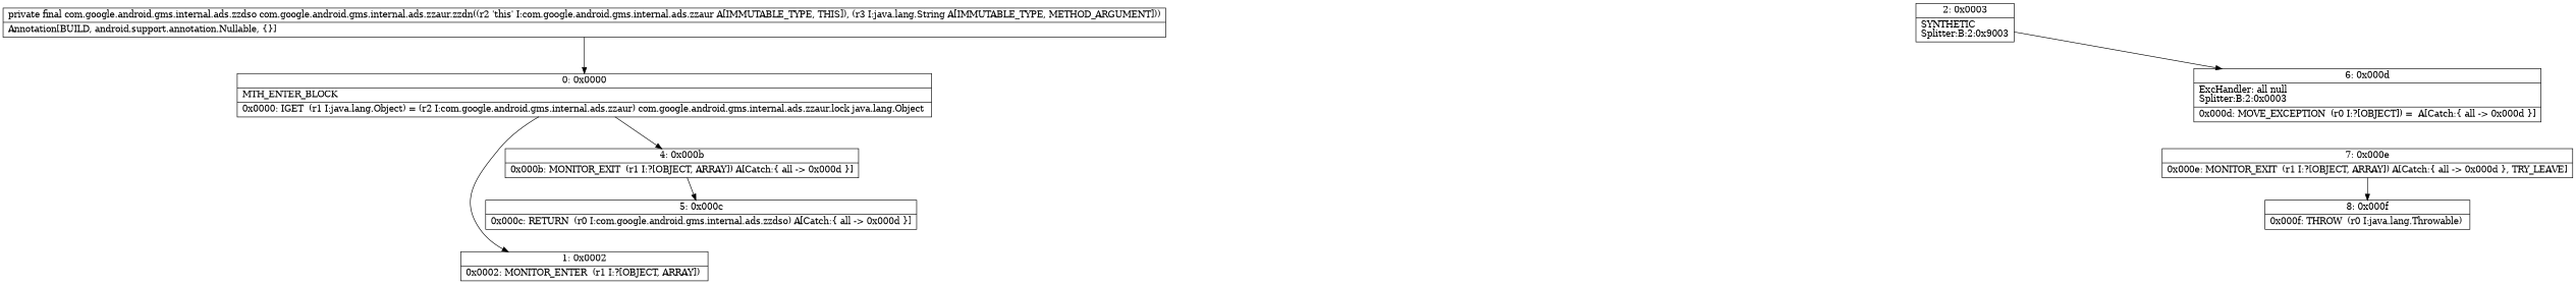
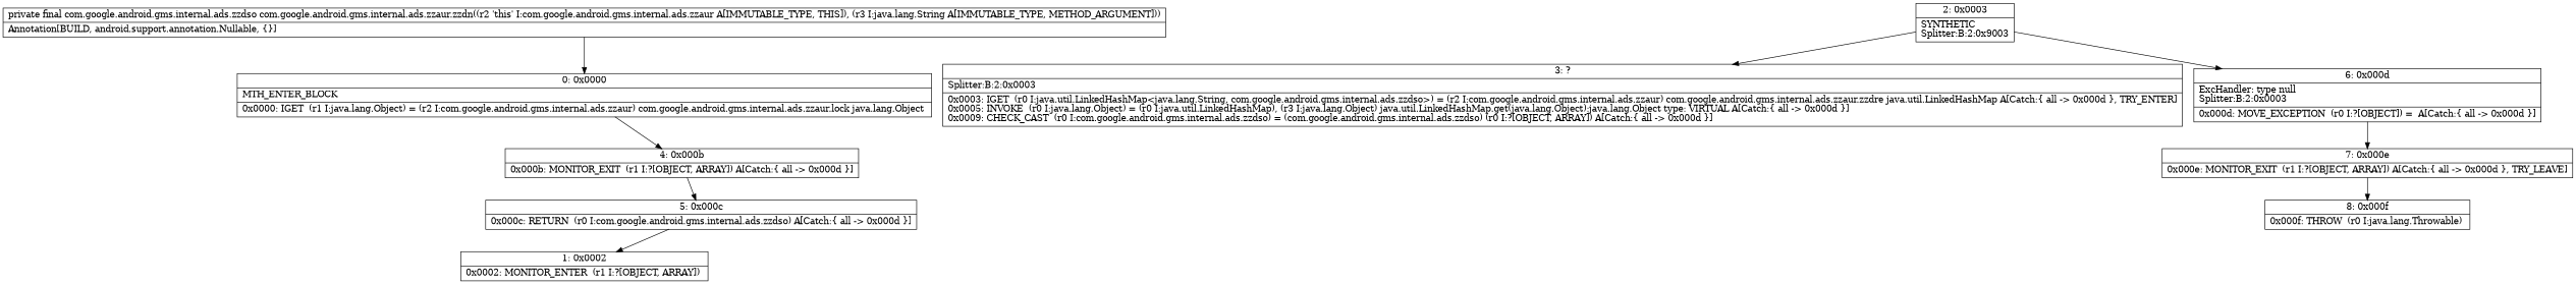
  digraph {
    node [shape=record]
    n1 [label="{0\:\ 0x0000|MTH_ENTER_BLOCK\l|0x0000: IGET  (r1 I:java.lang.Object) = (r2 I:com.google.android.gms.internal.ads.zzaur) com.google.android.gms.internal.ads.zzaur.lock java.lang.Object \l}"]
    n2 [label="{1\:\ 0x0002|0x0002: MONITOR_ENTER  (r1 I:?[OBJECT, ARRAY]) \l}"]
    n3 [label="{4\:\ 0x000b|0x000b: MONITOR_EXIT  (r1 I:?[OBJECT, ARRAY]) A[Catch:\{ all \-\> 0x000d \}]\l}"]
    n4 [label="{2\:\ 0x0003|SYNTHETIC\lSplitter:B:2:0x9003\l}"]
-   n6 [label="{6\:\ 0x000d|ExcHandler: all null\lSplitter:B:2:0x0003\l|0x000d: MOVE_EXCEPTION  (r0 I:?[OBJECT]) =  A[Catch:\{ all \-\> 0x000d \}]\l}"]
+   n5 [label="{3\:\ ?|Splitter:B:2:0x0003\l|0x0003: IGET  (r0 I:java.util.LinkedHashMap\<java.lang.String, com.google.android.gms.internal.ads.zzdso\>) = (r2 I:com.google.android.gms.internal.ads.zzaur) com.google.android.gms.internal.ads.zzaur.zzdre java.util.LinkedHashMap A[Catch:\{ all \-\> 0x000d \}, TRY_ENTER]\l0x0005: INVOKE  (r0 I:java.lang.Object) = (r0 I:java.util.LinkedHashMap), (r3 I:java.lang.Object) java.util.LinkedHashMap.get(java.lang.Object):java.lang.Object type: VIRTUAL A[Catch:\{ all \-\> 0x000d \}]\l0x0009: CHECK_CAST  (r0 I:com.google.android.gms.internal.ads.zzdso) = (com.google.android.gms.internal.ads.zzdso) (r0 I:?[OBJECT, ARRAY]) A[Catch:\{ all \-\> 0x000d \}]\l}"]
+   n6 [label="{6\:\ 0x000d|ExcHandler: type null\lSplitter:B:2:0x0003\l|0x000d: MOVE_EXCEPTION  (r0 I:?[OBJECT]) =  A[Catch:\{ all \-\> 0x000d \}]\l}"]
    n7 [label="{7\:\ 0x000e|0x000e: MONITOR_EXIT  (r1 I:?[OBJECT, ARRAY]) A[Catch:\{ all \-\> 0x000d \}, TRY_LEAVE]\l}"]
    n8 [label="{5\:\ 0x000c|0x000c: RETURN  (r0 I:com.google.android.gms.internal.ads.zzdso) A[Catch:\{ all \-\> 0x000d \}]\l}"]
    n9 [label="{8\:\ 0x000f|0x000f: THROW  (r0 I:java.lang.Throwable) \l}"]
    n10 [label="{private final com.google.android.gms.internal.ads.zzdso com.google.android.gms.internal.ads.zzaur.zzdn((r2 'this' I:com.google.android.gms.internal.ads.zzaur A[IMMUTABLE_TYPE, THIS]), (r3 I:java.lang.String A[IMMUTABLE_TYPE, METHOD_ARGUMENT]))  | Annotation[BUILD, android.support.annotation.Nullable, \{\}]\l}"]
-   n1 -> n2
+   n8 -> n2
    n1 -> n3
    n3 -> n8
+   n4 -> n5
    n4 -> n6
+   n6 -> n7
    n7 -> n9
    n10 -> n1
  }
